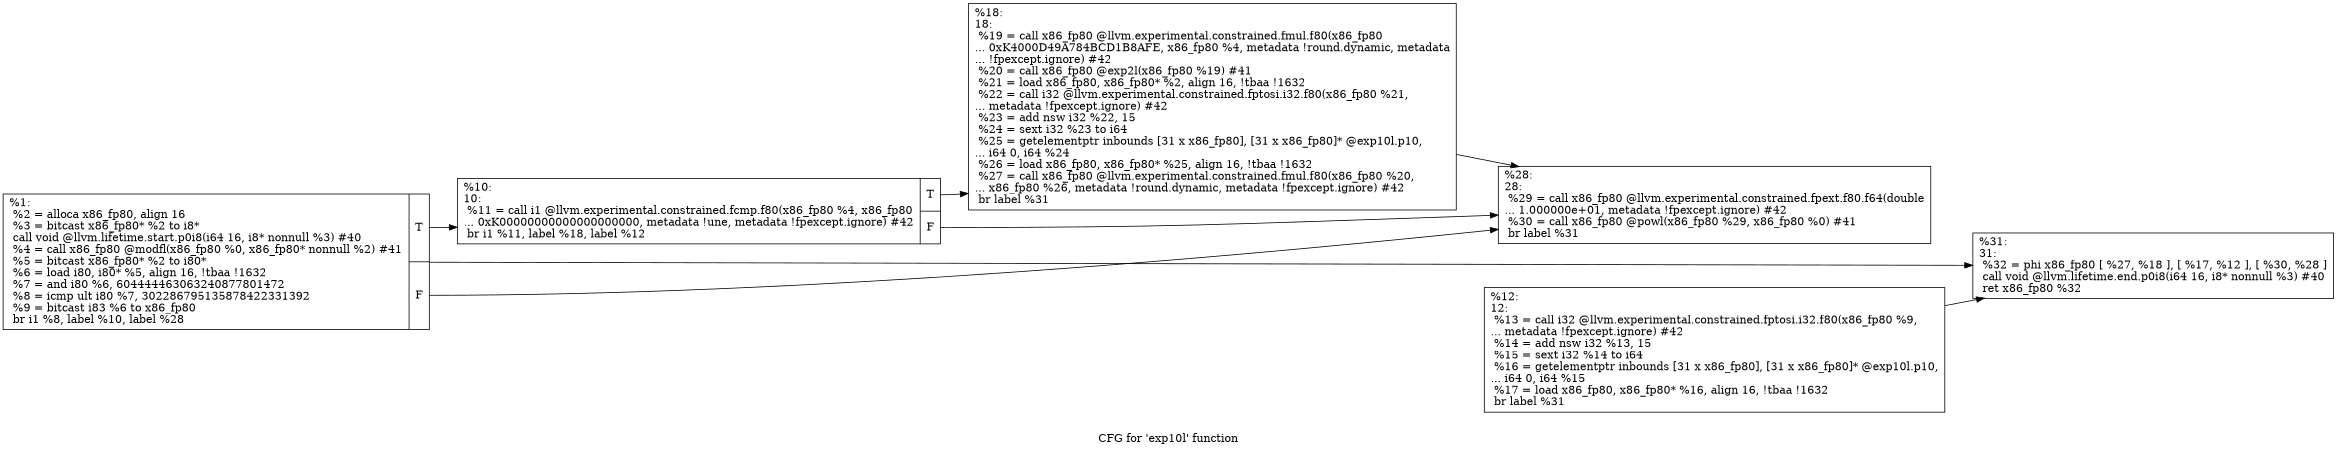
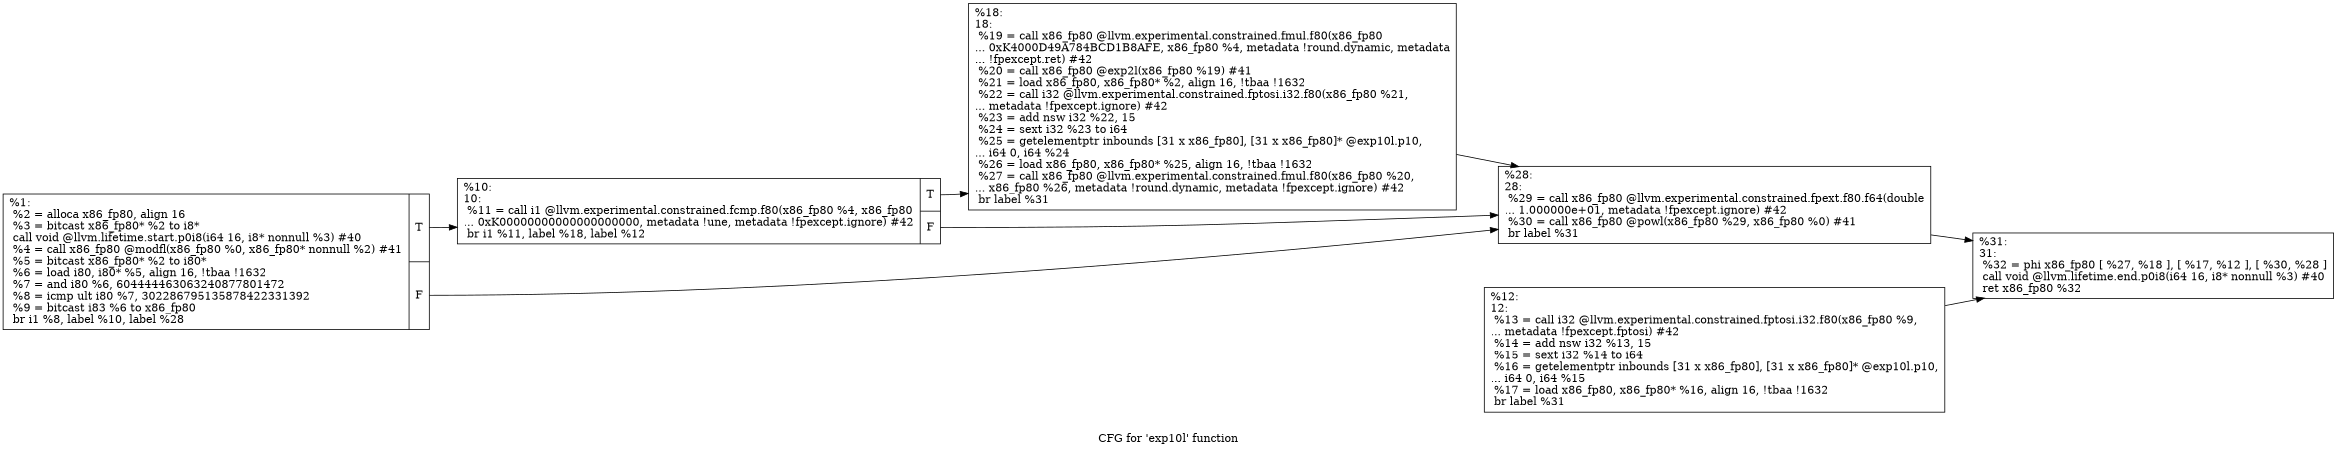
  digraph {
    label="CFG for 'exp10l' function"
    rankdir=LR
    node [shape=record]
    n1 [label="{%1:\l  %2 = alloca x86_fp80, align 16\l  %3 = bitcast x86_fp80* %2 to i8*\l  call void @llvm.lifetime.start.p0i8(i64 16, i8* nonnull %3) #40\l  %4 = call x86_fp80 @modfl(x86_fp80 %0, x86_fp80* nonnull %2) #41\l  %5 = bitcast x86_fp80* %2 to i80*\l  %6 = load i80, i80* %5, align 16, !tbaa !1632\l  %7 = and i80 %6, 604444463063240877801472\l  %8 = icmp ult i80 %7, 302286795135878422331392\l  %9 = bitcast i83 %6 to x86_fp80\l  br i1 %8, label %10, label %28\l|{<s0>T|<s1>F}}"]
    n2 [label="{%10:\l10:                                               \l  %11 = call i1 @llvm.experimental.constrained.fcmp.f80(x86_fp80 %4, x86_fp80\l... 0xK00000000000000000000, metadata !une, metadata !fpexcept.ignore) #42\l  br i1 %11, label %18, label %12\l|{<s0>T|<s1>F}}"]
    n3 [label="{%28:\l28:                                               \l  %29 = call x86_fp80 @llvm.experimental.constrained.fpext.f80.f64(double\l... 1.000000e+01, metadata !fpexcept.ignore) #42\l  %30 = call x86_fp80 @powl(x86_fp80 %29, x86_fp80 %0) #41\l  br label %31\l}"]
-   n4 [label="{%18:\l18:                                               \l  %19 = call x86_fp80 @llvm.experimental.constrained.fmul.f80(x86_fp80\l... 0xK4000D49A784BCD1B8AFE, x86_fp80 %4, metadata !round.dynamic, metadata\l... !fpexcept.ignore) #42\l  %20 = call x86_fp80 @exp2l(x86_fp80 %19) #41\l  %21 = load x86_fp80, x86_fp80* %2, align 16, !tbaa !1632\l  %22 = call i32 @llvm.experimental.constrained.fptosi.i32.f80(x86_fp80 %21,\l... metadata !fpexcept.ignore) #42\l  %23 = add nsw i32 %22, 15\l  %24 = sext i32 %23 to i64\l  %25 = getelementptr inbounds [31 x x86_fp80], [31 x x86_fp80]* @exp10l.p10,\l... i64 0, i64 %24\l  %26 = load x86_fp80, x86_fp80* %25, align 16, !tbaa !1632\l  %27 = call x86_fp80 @llvm.experimental.constrained.fmul.f80(x86_fp80 %20,\l... x86_fp80 %26, metadata !round.dynamic, metadata !fpexcept.ignore) #42\l  br label %31\l}"]
+   n4 [label="{%18:\l18:                                               \l  %19 = call x86_fp80 @llvm.experimental.constrained.fmul.f80(x86_fp80\l... 0xK4000D49A784BCD1B8AFE, x86_fp80 %4, metadata !round.dynamic, metadata\l... !fpexcept.ret) #42\l  %20 = call x86_fp80 @exp2l(x86_fp80 %19) #41\l  %21 = load x86_fp80, x86_fp80* %2, align 16, !tbaa !1632\l  %22 = call i32 @llvm.experimental.constrained.fptosi.i32.f80(x86_fp80 %21,\l... metadata !fpexcept.ignore) #42\l  %23 = add nsw i32 %22, 15\l  %24 = sext i32 %23 to i64\l  %25 = getelementptr inbounds [31 x x86_fp80], [31 x x86_fp80]* @exp10l.p10,\l... i64 0, i64 %24\l  %26 = load x86_fp80, x86_fp80* %25, align 16, !tbaa !1632\l  %27 = call x86_fp80 @llvm.experimental.constrained.fmul.f80(x86_fp80 %20,\l... x86_fp80 %26, metadata !round.dynamic, metadata !fpexcept.ignore) #42\l  br label %31\l}"]
    n5 [label="{%31:\l31:                                               \l  %32 = phi x86_fp80 [ %27, %18 ], [ %17, %12 ], [ %30, %28 ]\l  call void @llvm.lifetime.end.p0i8(i64 16, i8* nonnull %3) #40\l  ret x86_fp80 %32\l}"]
-   n6 [label="{%12:\l12:                                               \l  %13 = call i32 @llvm.experimental.constrained.fptosi.i32.f80(x86_fp80 %9,\l... metadata !fpexcept.ignore) #42\l  %14 = add nsw i32 %13, 15\l  %15 = sext i32 %14 to i64\l  %16 = getelementptr inbounds [31 x x86_fp80], [31 x x86_fp80]* @exp10l.p10,\l... i64 0, i64 %15\l  %17 = load x86_fp80, x86_fp80* %16, align 16, !tbaa !1632\l  br label %31\l}"]
+   n6 [label="{%12:\l12:                                               \l  %13 = call i32 @llvm.experimental.constrained.fptosi.i32.f80(x86_fp80 %9,\l... metadata !fpexcept.fptosi) #42\l  %14 = add nsw i32 %13, 15\l  %15 = sext i32 %14 to i64\l  %16 = getelementptr inbounds [31 x x86_fp80], [31 x x86_fp80]* @exp10l.p10,\l... i64 0, i64 %15\l  %17 = load x86_fp80, x86_fp80* %16, align 16, !tbaa !1632\l  br label %31\l}"]
    n1 -> n2 [tailport=s0]
    n1 -> n3 [tailport=s1]
    n2 -> n3 [tailport=s1]
    n2 -> n4 [tailport=s0]
-   n1 -> n5
+   n3 -> n5
    n4 -> n3
    n6 -> n5
  }
